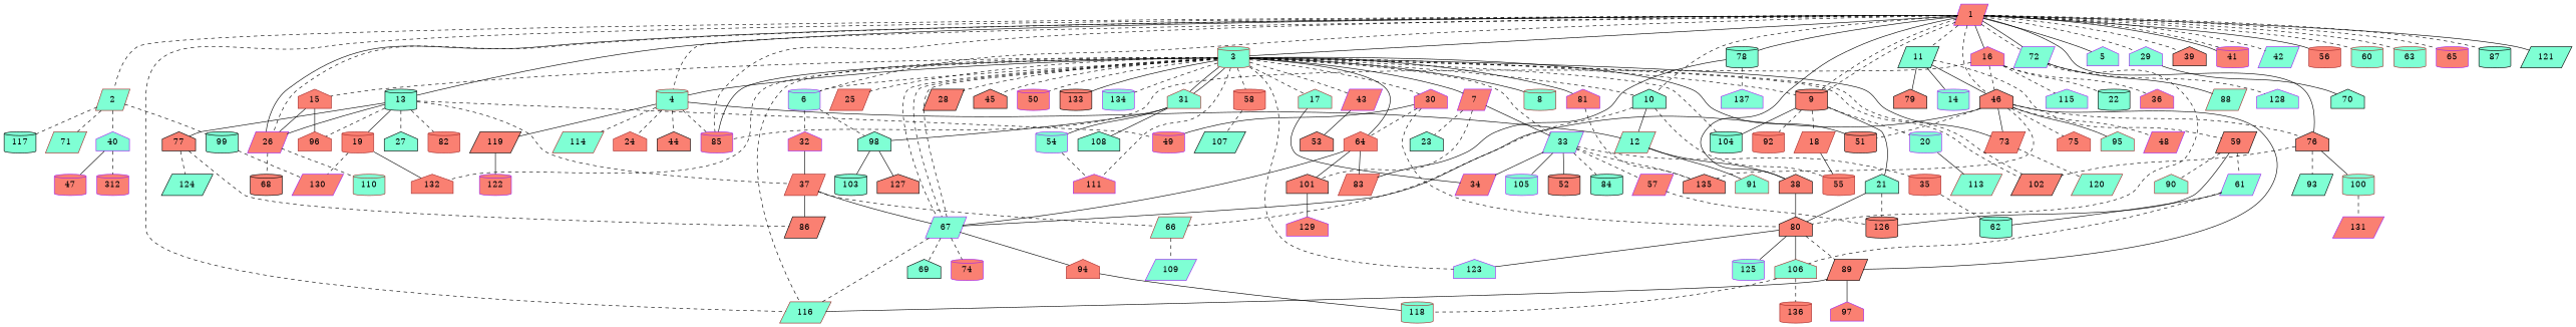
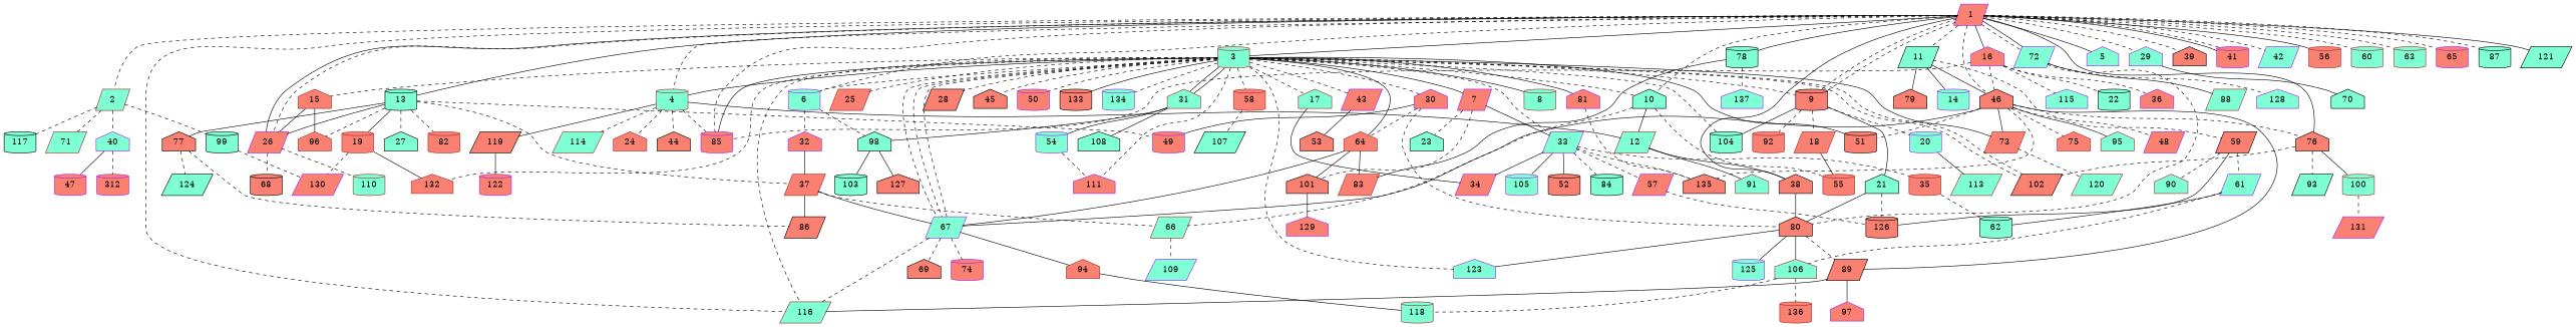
  graph {
    node [color=black fillcolor=salmon shape=house style=filled]
    edge [style=dashed]
    1 [color=purple shape=parallelogram]
    2 [color=brown fillcolor=aquamarine shape=parallelogram]
    3 [color=brown fillcolor=aquamarine shape=cylinder]
    4 [color=brown fillcolor=aquamarine shape=cylinder]
    5 [color=purple fillcolor=aquamarine]
    6 [color=purple fillcolor=aquamarine shape=cylinder]
    9 [shape=cylinder]
    10 [fillcolor=aquamarine]
    11 [fillcolor=aquamarine shape=parallelogram]
    13 [fillcolor=aquamarine shape=cylinder]
    16 [color=purple]
    26 [color=purple shape=parallelogram]
    29 [color=purple fillcolor=aquamarine]
    38
    39
    41 [color=purple shape=cylinder]
    42 [color=purple fillcolor=aquamarine shape=parallelogram]
    46
    56 [color=brown shape=cylinder]
    60 [color=brown fillcolor=aquamarine shape=cylinder]
    63 [color=brown fillcolor=aquamarine shape=cylinder]
    65 [color=purple shape=cylinder]
    72 [color=purple fillcolor=aquamarine shape=parallelogram]
    76
    78 [fillcolor=aquamarine shape=cylinder]
    85 [color=purple shape=cylinder]
    87 [fillcolor=aquamarine shape=cylinder]
    116 [color=brown fillcolor=aquamarine shape=parallelogram]
    121 [fillcolor=aquamarine shape=parallelogram]
    40 [color=purple fillcolor=aquamarine]
    71 [color=brown fillcolor=aquamarine shape=parallelogram]
    99 [fillcolor=aquamarine shape=cylinder]
    117 [fillcolor=aquamarine shape=cylinder]
    7 [color=purple shape=parallelogram]
    8 [color=brown fillcolor=aquamarine shape=cylinder]
    15 [color=brown]
    17 [color=brown fillcolor=aquamarine]
    25 [color=brown shape=parallelogram]
    28 [shape=parallelogram]
    30 [color=purple]
    31 [color=brown fillcolor=aquamarine]
    33 [color=purple fillcolor=aquamarine shape=parallelogram]
    43 [color=purple shape=parallelogram]
    45
    50 [color=purple shape=cylinder]
    51 [shape=cylinder]
    58 [color=brown shape=cylinder]
    64 [color=brown]
    67 [color=purple fillcolor=aquamarine shape=parallelogram]
    73 [color=brown shape=parallelogram]
    81 [color=purple]
    102 [shape=parallelogram]
    104 [fillcolor=aquamarine shape=cylinder]
    111 [color=purple]
    123 [color=purple fillcolor=aquamarine]
    132 [color=brown]
    133 [shape=cylinder]
    134 [color=purple fillcolor=aquamarine shape=cylinder]
    12 [color=brown fillcolor=aquamarine shape=parallelogram]
    24 [color=brown]
    44
    114 [color=brown fillcolor=aquamarine shape=parallelogram]
    119 [shape=parallelogram]
    32 [color=purple]
    98 [fillcolor=aquamarine]
    18 [color=brown shape=parallelogram]
    20 [color=purple fillcolor=aquamarine shape=cylinder]
    21 [fillcolor=aquamarine]
    92 [color=brown shape=cylinder]
    55 [color=brown shape=cylinder]
    66 [color=brown fillcolor=aquamarine shape=parallelogram]
    14 [color=purple fillcolor=aquamarine shape=cylinder]
    59 [shape=parallelogram]
    79
    19 [color=brown shape=cylinder]
    27 [fillcolor=aquamarine]
    37 [color=brown shape=parallelogram]
    49 [color=purple shape=cylinder]
    77
    82 [color=brown shape=cylinder]
    96 [color=brown]
    22 [fillcolor=aquamarine shape=cylinder]
    36 [color=purple]
    115 [color=purple fillcolor=aquamarine]
    68 [shape=cylinder]
    110 [color=brown fillcolor=aquamarine shape=cylinder]
    70 [fillcolor=aquamarine]
    80
    135
    48 [color=purple shape=parallelogram]
    75 [color=brown]
    89 [shape=parallelogram]
    95 [color=brown fillcolor=aquamarine]
    88 [color=brown fillcolor=aquamarine shape=parallelogram]
    128 [color=purple fillcolor=aquamarine]
    93 [fillcolor=aquamarine shape=parallelogram]
    100 [color=brown fillcolor=aquamarine shape=cylinder]
    83 [color=brown shape=parallelogram]
    137 [color=purple fillcolor=aquamarine]
    47 [color=purple shape=cylinder]
    n101 [color=purple label=312 shape=cylinder]
    130 [color=purple shape=parallelogram]
    23 [fillcolor=aquamarine]
    101
    34 [color=purple shape=parallelogram]
    54 [color=purple fillcolor=aquamarine shape=cylinder]
    108 [fillcolor=aquamarine]
    35 [color=brown shape=cylinder]
    52 [shape=cylinder]
    57 [color=purple shape=parallelogram]
    84 [fillcolor=aquamarine shape=cylinder]
    105 [color=purple fillcolor=aquamarine shape=cylinder]
    53
    107 [fillcolor=aquamarine shape=parallelogram]
-   69 [fillcolor=aquamarine]
+   69
    74 [color=purple shape=cylinder]
    94 [color=brown]
    120 [color=brown fillcolor=aquamarine shape=parallelogram]
    91 [color=brown fillcolor=aquamarine]
    122 [color=purple shape=cylinder]
    103 [fillcolor=aquamarine shape=cylinder]
    127
    129 [color=purple]
    113 [color=brown fillcolor=aquamarine shape=parallelogram]
    126 [shape=cylinder]
    109 [color=purple fillcolor=aquamarine shape=parallelogram]
    61 [color=purple fillcolor=aquamarine shape=parallelogram]
    90 [color=brown fillcolor=aquamarine]
    86 [shape=parallelogram]
    124 [fillcolor=aquamarine shape=parallelogram]
    106 [color=brown fillcolor=aquamarine]
    125 [color=purple fillcolor=aquamarine shape=cylinder]
    62 [fillcolor=aquamarine shape=cylinder]
    97 [color=purple]
    118 [color=brown fillcolor=aquamarine shape=cylinder]
    136 [color=brown shape=cylinder]
    131 [color=purple shape=parallelogram]
    1 -- 2
    1 -- 3 [style=solid]
    1 -- 4
    1 -- 5 [style=solid]
    1 -- 6
    1 -- 9
    1 -- 9
    1 -- 10
    1 -- 11
    1 -- 13 [style=solid]
    1 -- 16 [style=solid]
    1 -- 26 [style=solid]
    1 -- 26
    1 -- 29
    1 -- 38 [style=solid]
    1 -- 39
    1 -- 41 [style=solid]
    1 -- 41
    1 -- 42
    1 -- 46
    1 -- 56 [style=solid]
    1 -- 60
    1 -- 63
    1 -- 65
    1 -- 72
    1 -- 72 [style=solid]
    1 -- 76 [style=solid]
    1 -- 78 [style=solid]
    1 -- 85
    1 -- 87
    1 -- 116
    1 -- 121 [style=solid]
    2 -- 40
    2 -- 71
    2 -- 99
    2 -- 117
    3 -- 4 [style=solid]
    3 -- 6
    3 -- 9
    3 -- 10
    3 -- 85 [style=solid]
    3 -- 116
    3 -- 7 [style=solid]
    3 -- 8 [style=solid]
    3 -- 15
    3 -- 17
    3 -- 25
    3 -- 28
    3 -- 30
    3 -- 31 [style=solid]
    3 -- 31 [style=solid]
    3 -- 33
    3 -- 43
    3 -- 45
    3 -- 50
    3 -- 51 [style=solid]
    3 -- 58
    3 -- 64 [style=solid]
    3 -- 67
    3 -- 67
    3 -- 67
    3 -- 73 [style=solid]
    3 -- 81 [style=solid]
    3 -- 102
    3 -- 102
    3 -- 104
    3 -- 111
    3 -- 123
    3 -- 132
    3 -- 133 [style=solid]
    3 -- 134
    4 -- 85
    4 -- 12 [style=solid]
    4 -- 24
    4 -- 44
    4 -- 114
    4 -- 119 [style=solid]
    6 -- 32
    6 -- 98
    9 -- 104 [style=solid]
    9 -- 18
    9 -- 20
    9 -- 21 [style=solid]
    9 -- 92
    10 -- 12 [style=solid]
    10 -- 55
    10 -- 66
    11 -- 46 [style=solid]
    11 -- 14 [style=solid]
    11 -- 59
    11 -- 79 [style=solid]
    13 -- 26 [style=solid]
    13 -- 19 [style=solid]
    13 -- 27
    13 -- 37
    13 -- 49
    13 -- 77 [style=solid]
    13 -- 82
    13 -- 96
    16 -- 46
    16 -- 85
    16 -- 22
    16 -- 36
    16 -- 115
    26 -- 68
    26 -- 110
    29 -- 70 [style=solid]
    38 -- 80 [style=solid]
    46 -- 76
    46 -- 51
    46 -- 67 [style=solid]
    46 -- 73 [style=solid]
    46 -- 135
    46 -- 48
    46 -- 75
    46 -- 89 [style=solid]
    46 -- 95 [style=solid]
    72 -- 80
    72 -- 88 [style=solid]
    72 -- 128
    76 -- 102
    76 -- 93
    76 -- 100 [style=solid]
    78 -- 83 [style=solid]
    78 -- 137
    40 -- 47 [style=solid]
    40 -- n101
    99 -- 130
    7 -- 33 [style=solid]
    7 -- 23
    7 -- 101
    15 -- 26 [style=solid]
    15 -- 96 [style=solid]
    17 -- 34 [style=solid]
    30 -- 64
    30 -- 49 [style=solid]
    30 -- 80
    31 -- 98 [style=solid]
    31 -- 54 [style=solid]
    31 -- 108 [style=solid]
    33 -- 135
    33 -- 34 [style=solid]
    33 -- 35
    33 -- 52 [style=solid]
    33 -- 57
    33 -- 84
    33 -- 105 [style=solid]
    43 -- 53 [style=solid]
    58 -- 107
    64 -- 67 [style=solid]
    64 -- 83 [style=solid]
    64 -- 101 [style=solid]
    67 -- 116
    67 -- 69
    67 -- 74
    67 -- 94 [style=solid]
    73 -- 120
    81 -- 135
    12 -- 38 [style=solid]
    12 -- 91 [style=solid]
    119 -- 122 [style=solid]
    32 -- 37 [style=solid]
    98 -- 103 [style=solid]
    98 -- 127 [style=solid]
    18 -- 55 [style=solid]
    20 -- 113 [style=solid]
    21 -- 80 [style=solid]
    21 -- 126
    66 -- 109
    59 -- 126 [style=solid]
    59 -- 61
    59 -- 90
    19 -- 132 [style=solid]
    19 -- 130
    37 -- 67 [style=solid]
    37 -- 66
    37 -- 86 [style=solid]
    77 -- 86
    77 -- 124
    80 -- 123 [style=solid]
    80 -- 89
    80 -- 106 [style=solid]
    80 -- 125 [style=solid]
    89 -- 116 [style=solid]
    89 -- 97 [style=solid]
    100 -- 131
    101 -- 129 [style=solid]
    54 -- 111
    35 -- 62
    57 -- 126
    94 -- 118 [style=solid]
    61 -- 106
    61 -- 62 [style=solid]
    106 -- 118
    106 -- 136
  }
